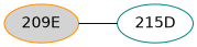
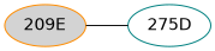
  graph {
    rankdir=LR
    fontname="DejaVu Sans"
    node [style="radial,filled" fontname="DejaVu Sans"]
    "209E" [fillcolor=lightgrey color=darkorange]
-   "215D" [fillcolor=white color=teal]
+   "215D" [fillcolor=white color=teal label="275D"]
    "209E" -- "215D" [penwidth=1 fontname="DejaVu Sans"]
  }
